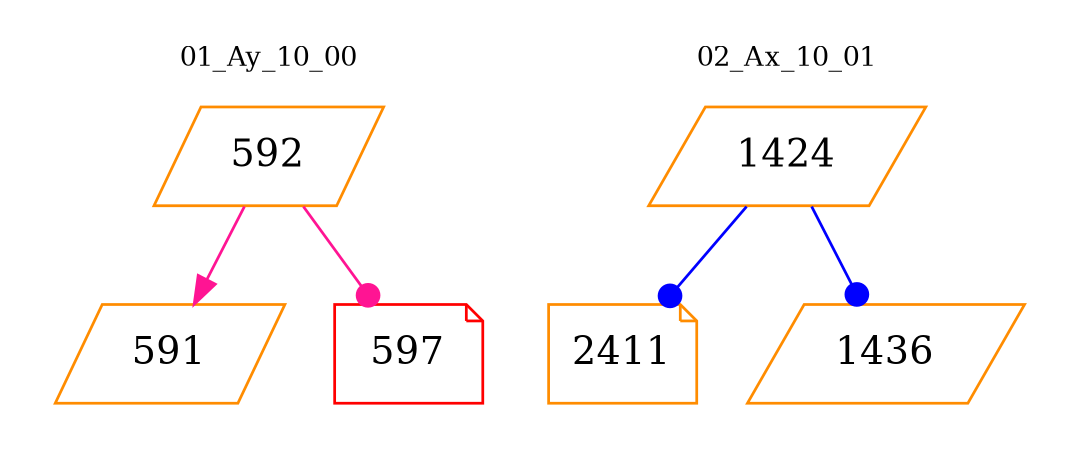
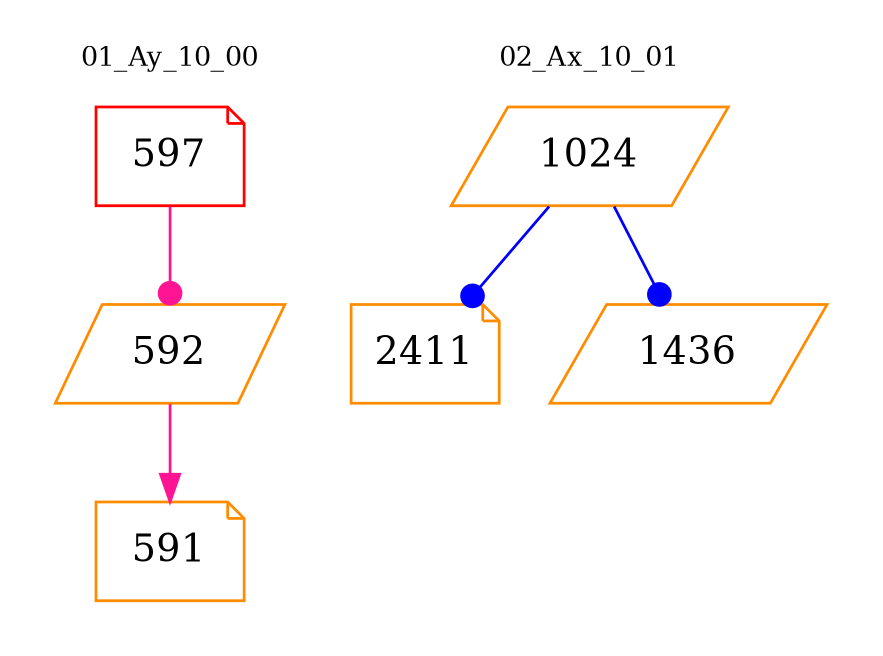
  digraph {
    node [color=darkorange shape=parallelogram]
    edge [arrowhead=dot color=deeppink]
    n1 [label=592]
-   n2 [label=591]
+   n2 [label=591 shape=note]
    n3 [color=red label=597 shape=note]
-   n4 [label=1424]
+   n4 [label=1024]
    n5 [label=2411 shape=note]
    n6 [label=1436]
    subgraph cluster_1 {
      color=white
      fontsize=10
      label="01_Ay_10_00"
      n1
      n2
      n3
    }
    subgraph cluster_2 {
      color=white
      fontsize=10
      label="02_Ax_10_01"
      n4
      n5
      n6
    }
    n1 -> n2 [arrowhead=normal]
-   n1 -> n3
+   n3 -> n1
    n4 -> n5 [color=blue]
    n4 -> n6 [color=blue]
  }
